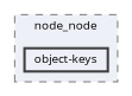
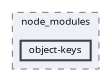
  digraph {
    compound=true
    rankdir=LR
    fontname="Open Sans"
    n1 [color=grey25 fillcolor="#edf0f7" fontname="Open Sans" fontsize=10 height=0.2 label="object-keys" shape=box style="filled,bold" width=0.4]
    subgraph cluster_1 {
      bgcolor="#edf0f7"
      fontsize=10
-     label=node_node
+     label=node_modules
      pencolor=grey50
      style="filled,dashed"
      n1
    }
  }
